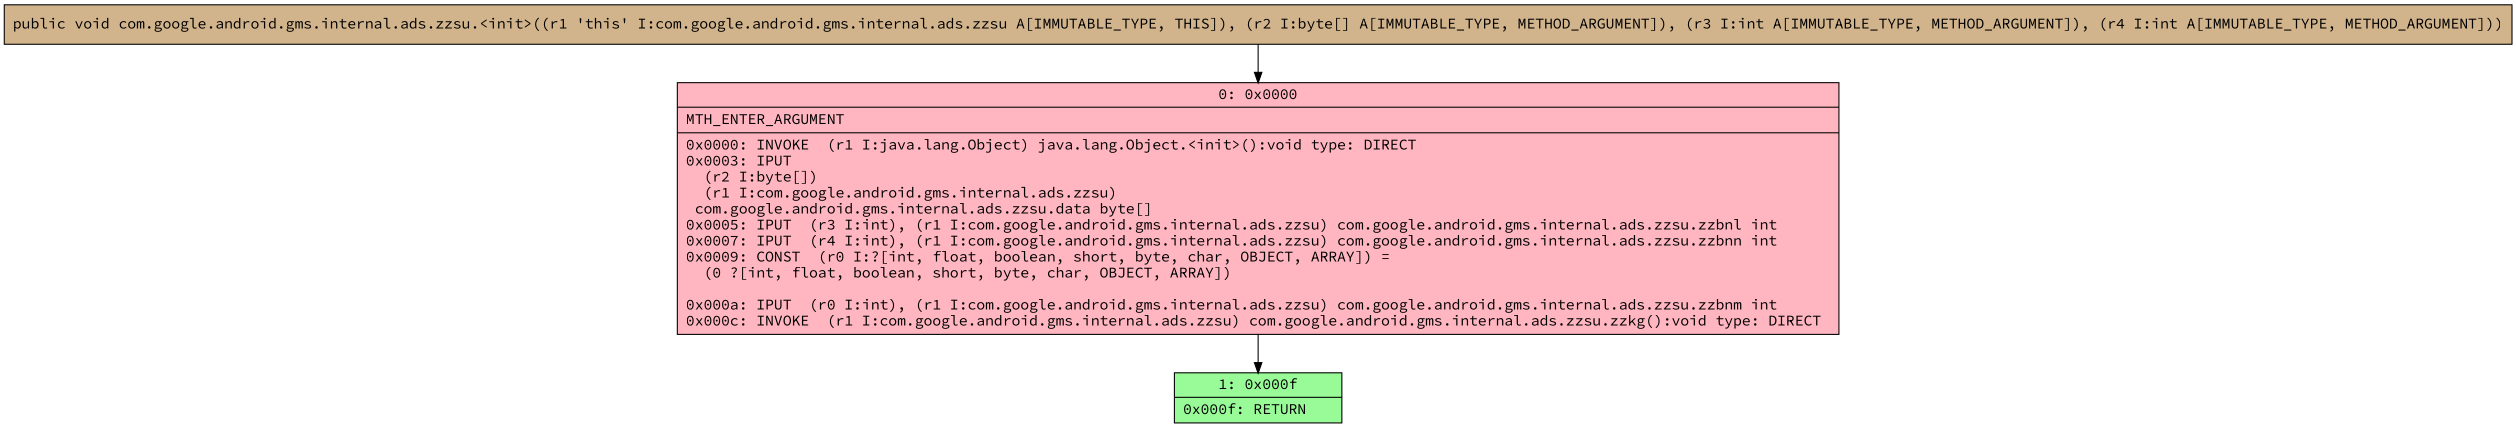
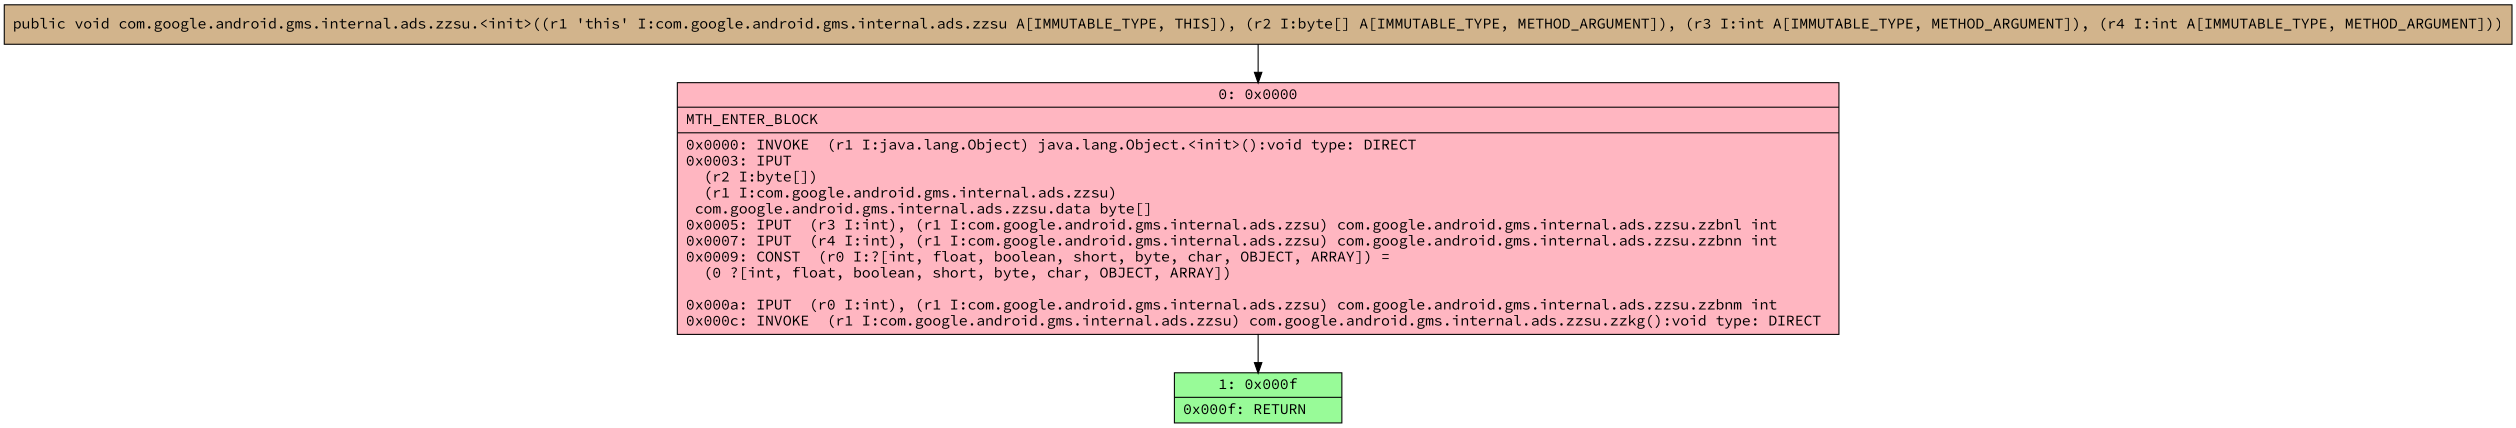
  digraph {
    fontname="Source Code Pro"
    node [shape=record style=filled fontname="Source Code Pro"]
    edge [fontname="Source Code Pro"]
-   n1 [label="{0\:\ 0x0000|MTH_ENTER_ARGUMENT\l|0x0000: INVOKE  (r1 I:java.lang.Object) java.lang.Object.\<init\>():void type: DIRECT \l0x0003: IPUT  \l  (r2 I:byte[])\l  (r1 I:com.google.android.gms.internal.ads.zzsu)\l com.google.android.gms.internal.ads.zzsu.data byte[] \l0x0005: IPUT  (r3 I:int), (r1 I:com.google.android.gms.internal.ads.zzsu) com.google.android.gms.internal.ads.zzsu.zzbnl int \l0x0007: IPUT  (r4 I:int), (r1 I:com.google.android.gms.internal.ads.zzsu) com.google.android.gms.internal.ads.zzsu.zzbnn int \l0x0009: CONST  (r0 I:?[int, float, boolean, short, byte, char, OBJECT, ARRAY]) = \l  (0 ?[int, float, boolean, short, byte, char, OBJECT, ARRAY])\l \l0x000a: IPUT  (r0 I:int), (r1 I:com.google.android.gms.internal.ads.zzsu) com.google.android.gms.internal.ads.zzsu.zzbnm int \l0x000c: INVOKE  (r1 I:com.google.android.gms.internal.ads.zzsu) com.google.android.gms.internal.ads.zzsu.zzkg():void type: DIRECT \l}" fillcolor=lightpink]
+   n1 [label="{0\:\ 0x0000|MTH_ENTER_BLOCK\l|0x0000: INVOKE  (r1 I:java.lang.Object) java.lang.Object.\<init\>():void type: DIRECT \l0x0003: IPUT  \l  (r2 I:byte[])\l  (r1 I:com.google.android.gms.internal.ads.zzsu)\l com.google.android.gms.internal.ads.zzsu.data byte[] \l0x0005: IPUT  (r3 I:int), (r1 I:com.google.android.gms.internal.ads.zzsu) com.google.android.gms.internal.ads.zzsu.zzbnl int \l0x0007: IPUT  (r4 I:int), (r1 I:com.google.android.gms.internal.ads.zzsu) com.google.android.gms.internal.ads.zzsu.zzbnn int \l0x0009: CONST  (r0 I:?[int, float, boolean, short, byte, char, OBJECT, ARRAY]) = \l  (0 ?[int, float, boolean, short, byte, char, OBJECT, ARRAY])\l \l0x000a: IPUT  (r0 I:int), (r1 I:com.google.android.gms.internal.ads.zzsu) com.google.android.gms.internal.ads.zzsu.zzbnm int \l0x000c: INVOKE  (r1 I:com.google.android.gms.internal.ads.zzsu) com.google.android.gms.internal.ads.zzsu.zzkg():void type: DIRECT \l}" fillcolor=lightpink]
    n2 [label="{1\:\ 0x000f|0x000f: RETURN   \l}" fillcolor=palegreen]
    n3 [label="{public void com.google.android.gms.internal.ads.zzsu.\<init\>((r1 'this' I:com.google.android.gms.internal.ads.zzsu A[IMMUTABLE_TYPE, THIS]), (r2 I:byte[] A[IMMUTABLE_TYPE, METHOD_ARGUMENT]), (r3 I:int A[IMMUTABLE_TYPE, METHOD_ARGUMENT]), (r4 I:int A[IMMUTABLE_TYPE, METHOD_ARGUMENT])) }" fillcolor=tan]
    n1 -> n2
    n3 -> n1
  }
